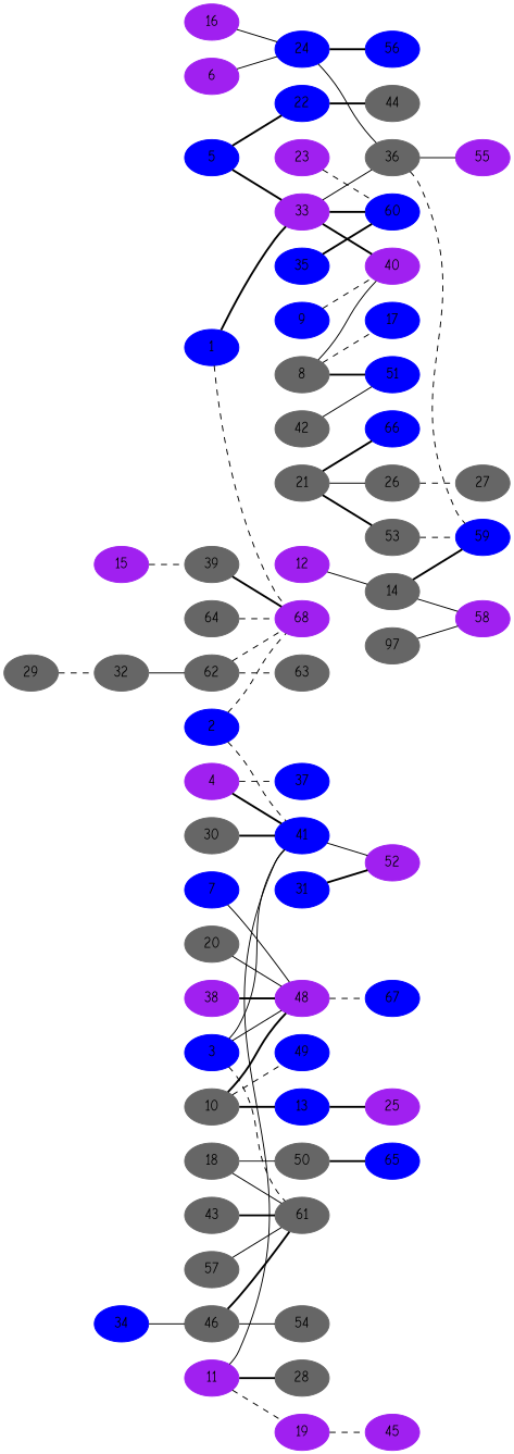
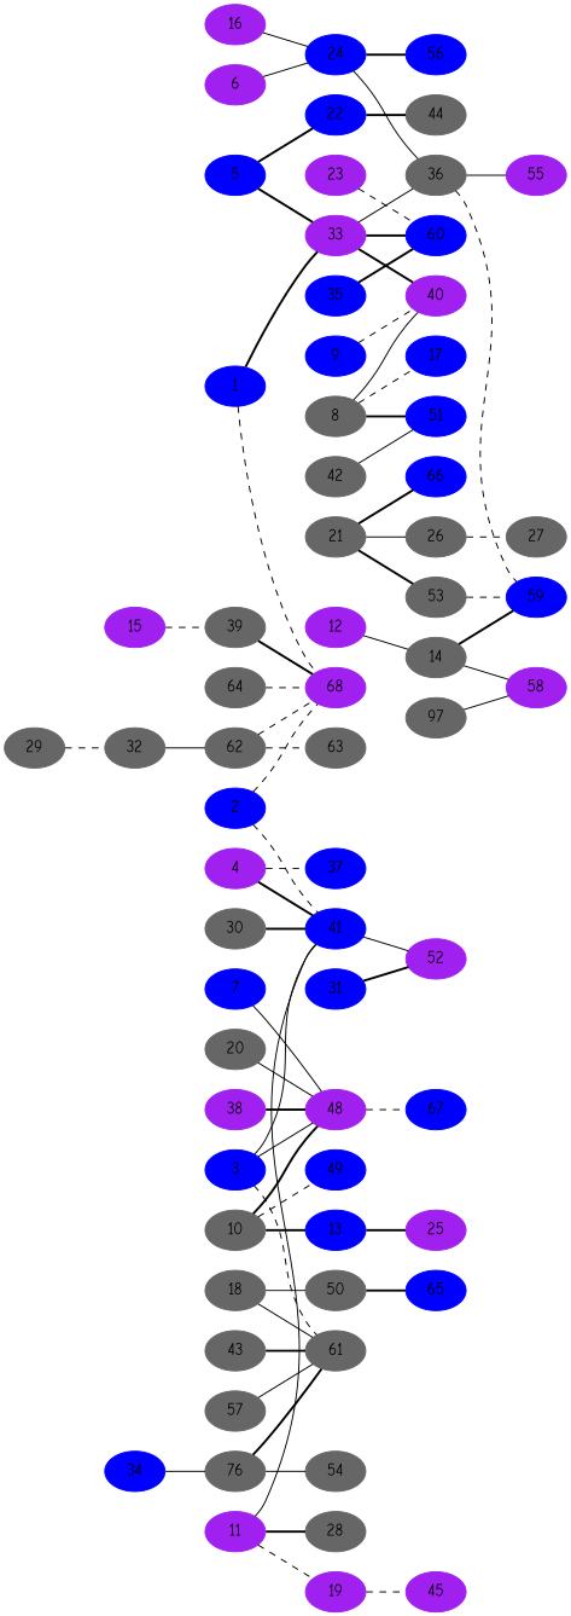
  graph {
    fontname="Comic Neue"
    rankdir=LR
    node [color=gray40 fontname="Comic Neue" style=filled]
    edge [fontname="Comic Neue" style=bold weight=1.0]
    1 [color=blue]
    33 [color=purple]
    68 [color=purple]
    40 [color=purple]
    60 [color=blue]
    36
    2 [color=blue]
    41 [color=blue]
    52 [color=purple]
    3 [color=blue]
    48 [color=purple]
    61
    67 [color=blue]
    4 [color=purple]
    37 [color=blue]
    5 [color=blue]
    22 [color=blue]
    44
    6 [color=purple]
    24 [color=blue]
    56 [color=blue]
    7 [color=blue]
    17 [color=blue]
    8
    51 [color=blue]
    9 [color=blue]
    10
    13 [color=blue]
    49 [color=blue]
    25 [color=purple]
    11 [color=purple]
    19 [color=purple]
    28
    45 [color=purple]
    12 [color=purple]
    14
    58 [color=purple]
    59 [color=blue]
    15 [color=purple]
    39
    16 [color=purple]
    26
    27
    18
    50
    65 [color=blue]
    20
    21
    53
    66 [color=blue]
    23 [color=purple]
    55 [color=purple]
    29
    32
    62
    30
    31 [color=blue]
    63
    34 [color=blue]
-   46
+   46 [label=76]
    54
    35 [color=blue]
    38 [color=purple]
    42
    43
    n66 [label=97]
    57
    64
    1 -- 33
    1 -- 68 [style=dashed]
    33 -- 40
    33 -- 60
    33 -- 36 [style=solid]
    36 -- 59 [style=dashed]
    36 -- 55 [style=solid]
    2 -- 68 [style=dashed]
    2 -- 41 [style=dashed]
    41 -- 52 [style=solid]
    3 -- 41 [style=solid]
    3 -- 48 [style=solid]
    3 -- 61 [style=dashed]
    48 -- 67 [style=dashed]
    4 -- 41
    4 -- 37 [style=dashed]
    5 -- 33
    5 -- 22
    22 -- 44
    6 -- 24 [style=solid]
    24 -- 36 [style=solid]
    24 -- 56
    7 -- 48 [style=solid]
    8 -- 40 [style=solid]
    8 -- 17 [style=dashed]
    8 -- 51
    9 -- 40 [style=dashed]
    10 -- 48
    10 -- 13
    10 -- 49 [style=dashed]
    13 -- 25
    11 -- 41 [style=solid]
    11 -- 19 [style=dashed]
    11 -- 28
    19 -- 45 [style=dashed]
    12 -- 14 [style=solid]
    14 -- 58 [style=solid]
    14 -- 59
    15 -- 39 [style=dashed]
    39 -- 68
    16 -- 24 [style=solid]
    26 -- 27 [style=dashed]
    18 -- 61 [style=solid]
    18 -- 50 [style=solid]
    50 -- 65
    20 -- 48 [style=solid]
    21 -- 26 [style=solid]
    21 -- 53
    21 -- 66
    53 -- 59 [style=dashed]
    23 -- 60 [style=dashed]
    29 -- 32 [style=dashed]
    32 -- 62 [style=solid]
    62 -- 68 [style=dashed]
    62 -- 63 [style=dashed]
    30 -- 41
    31 -- 52
    34 -- 46 [style=solid]
    46 -- 61
    46 -- 54 [style=solid]
    35 -- 60
    38 -- 48
    42 -- 51 [style=solid]
    43 -- 61
    n66 -- 58 [style=solid]
    57 -- 61 [style=solid]
    64 -- 68 [style=dashed]
  }
